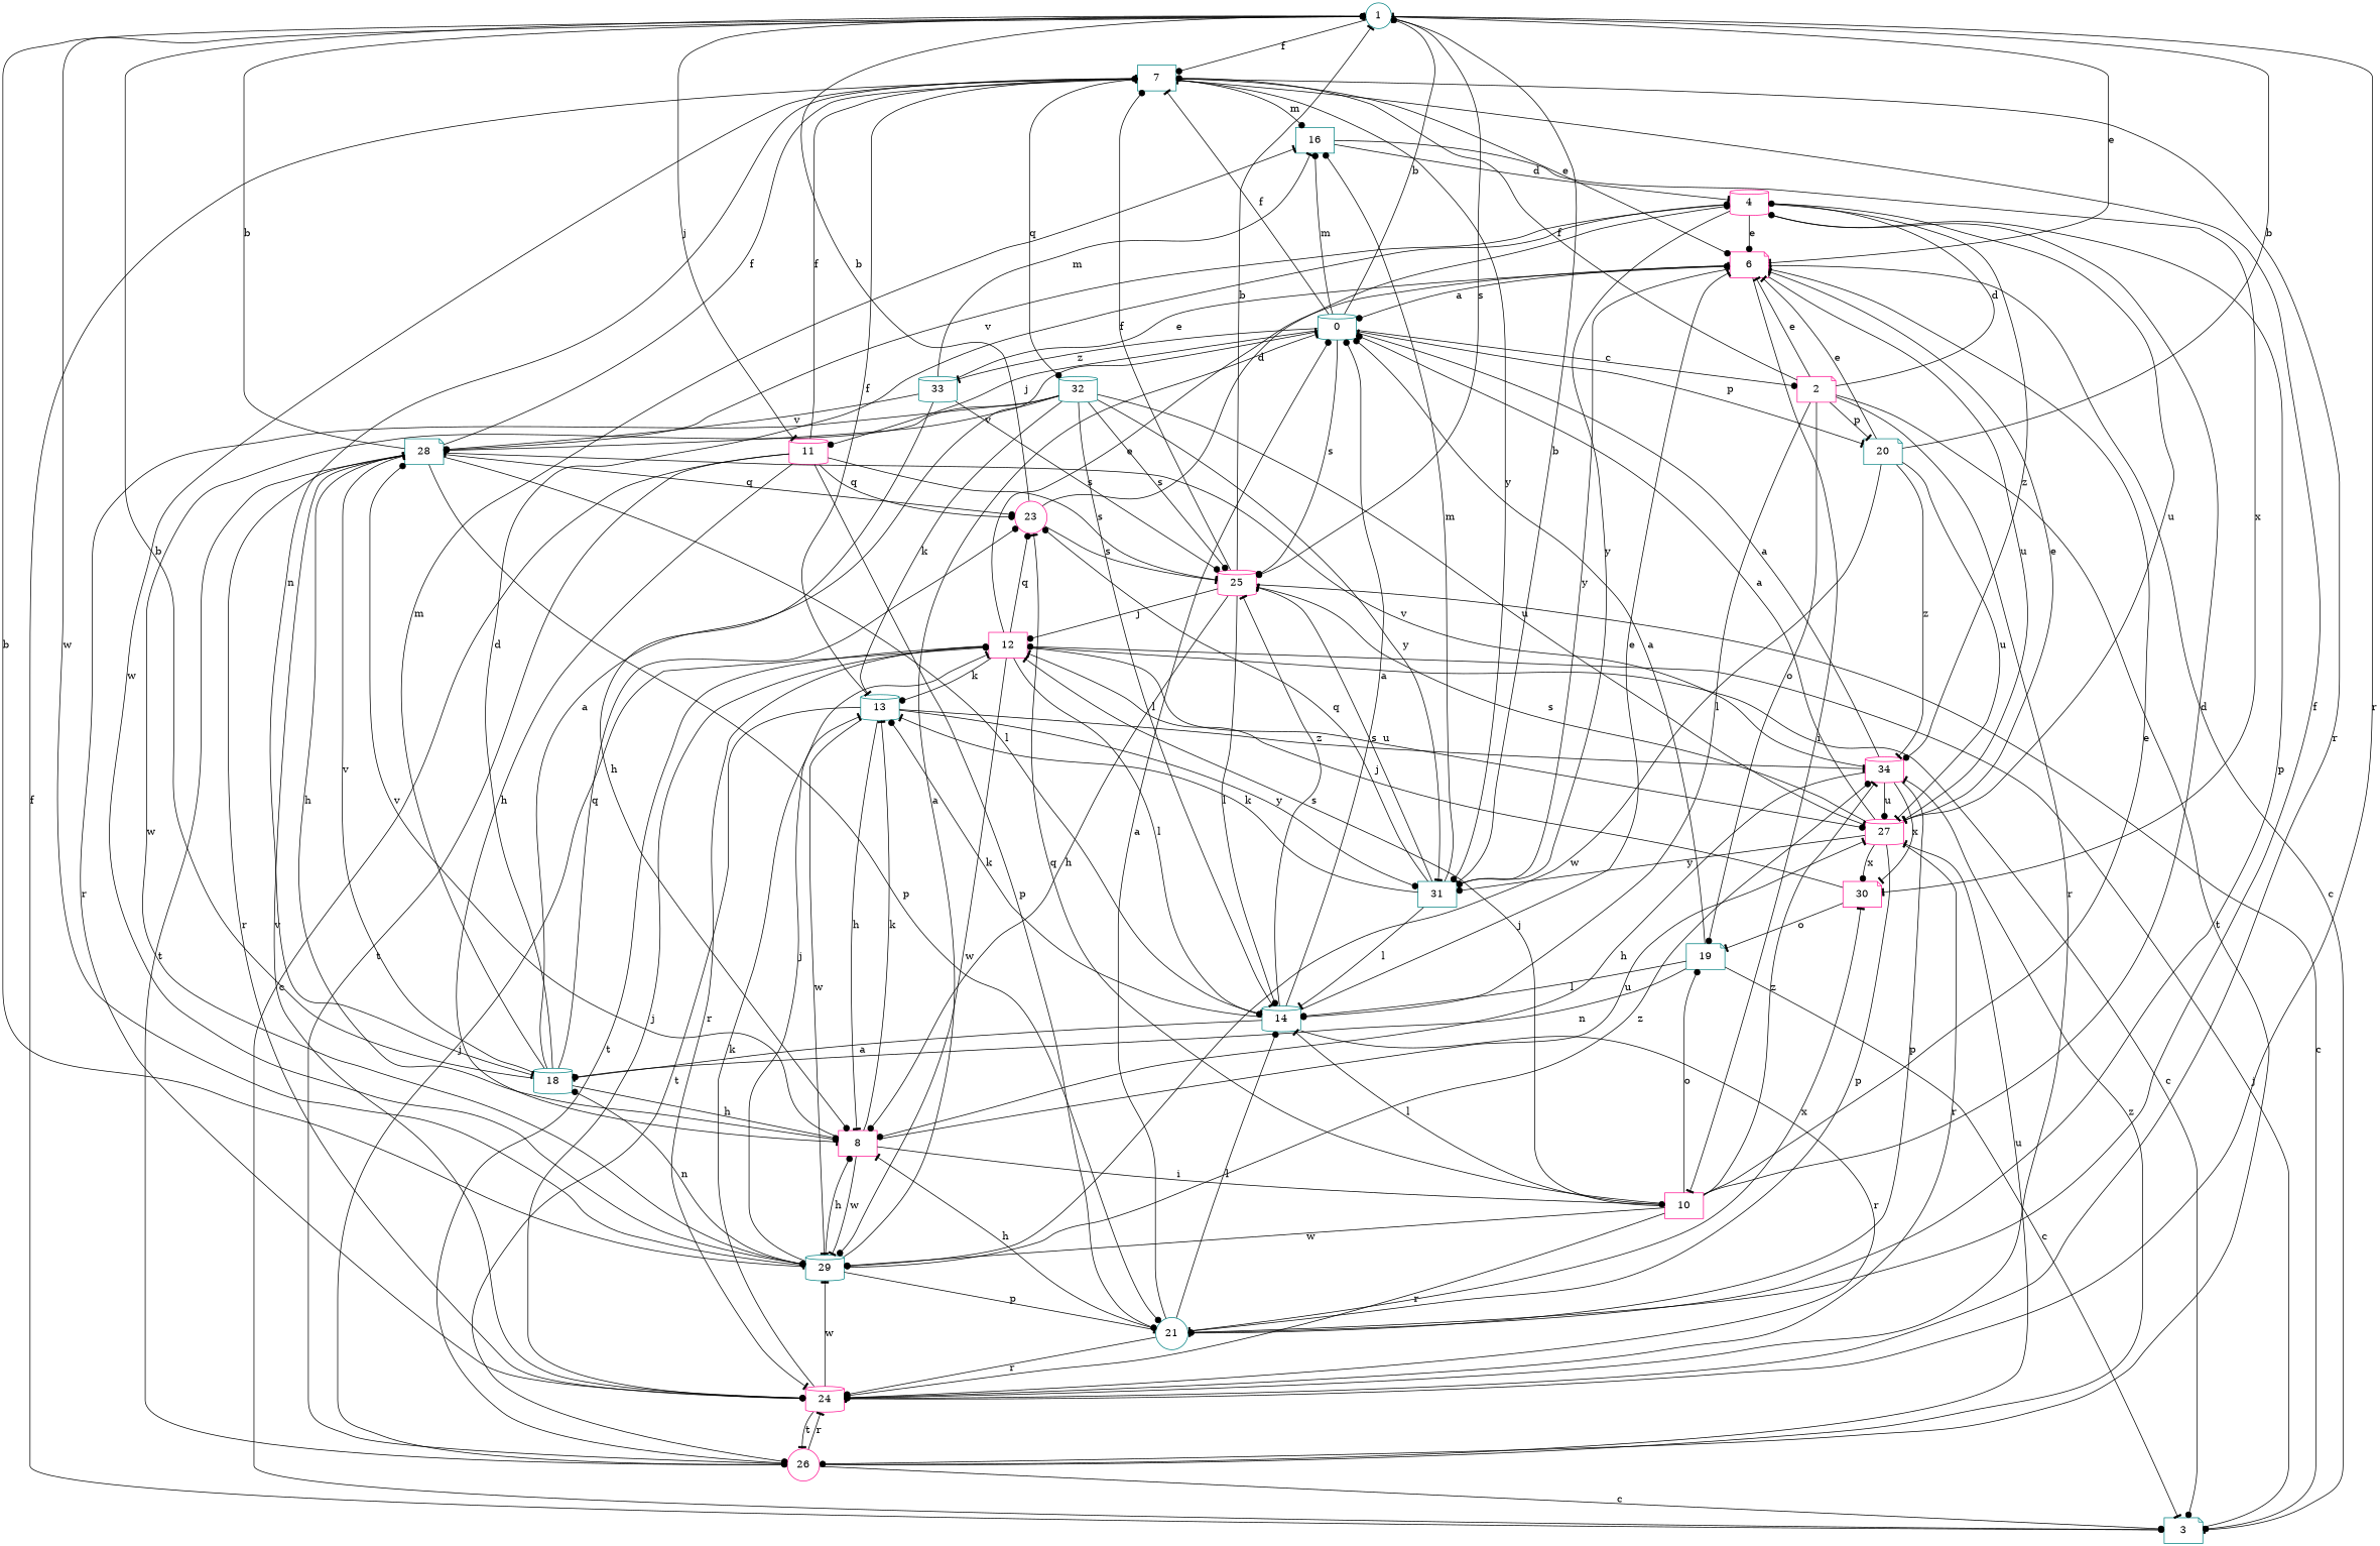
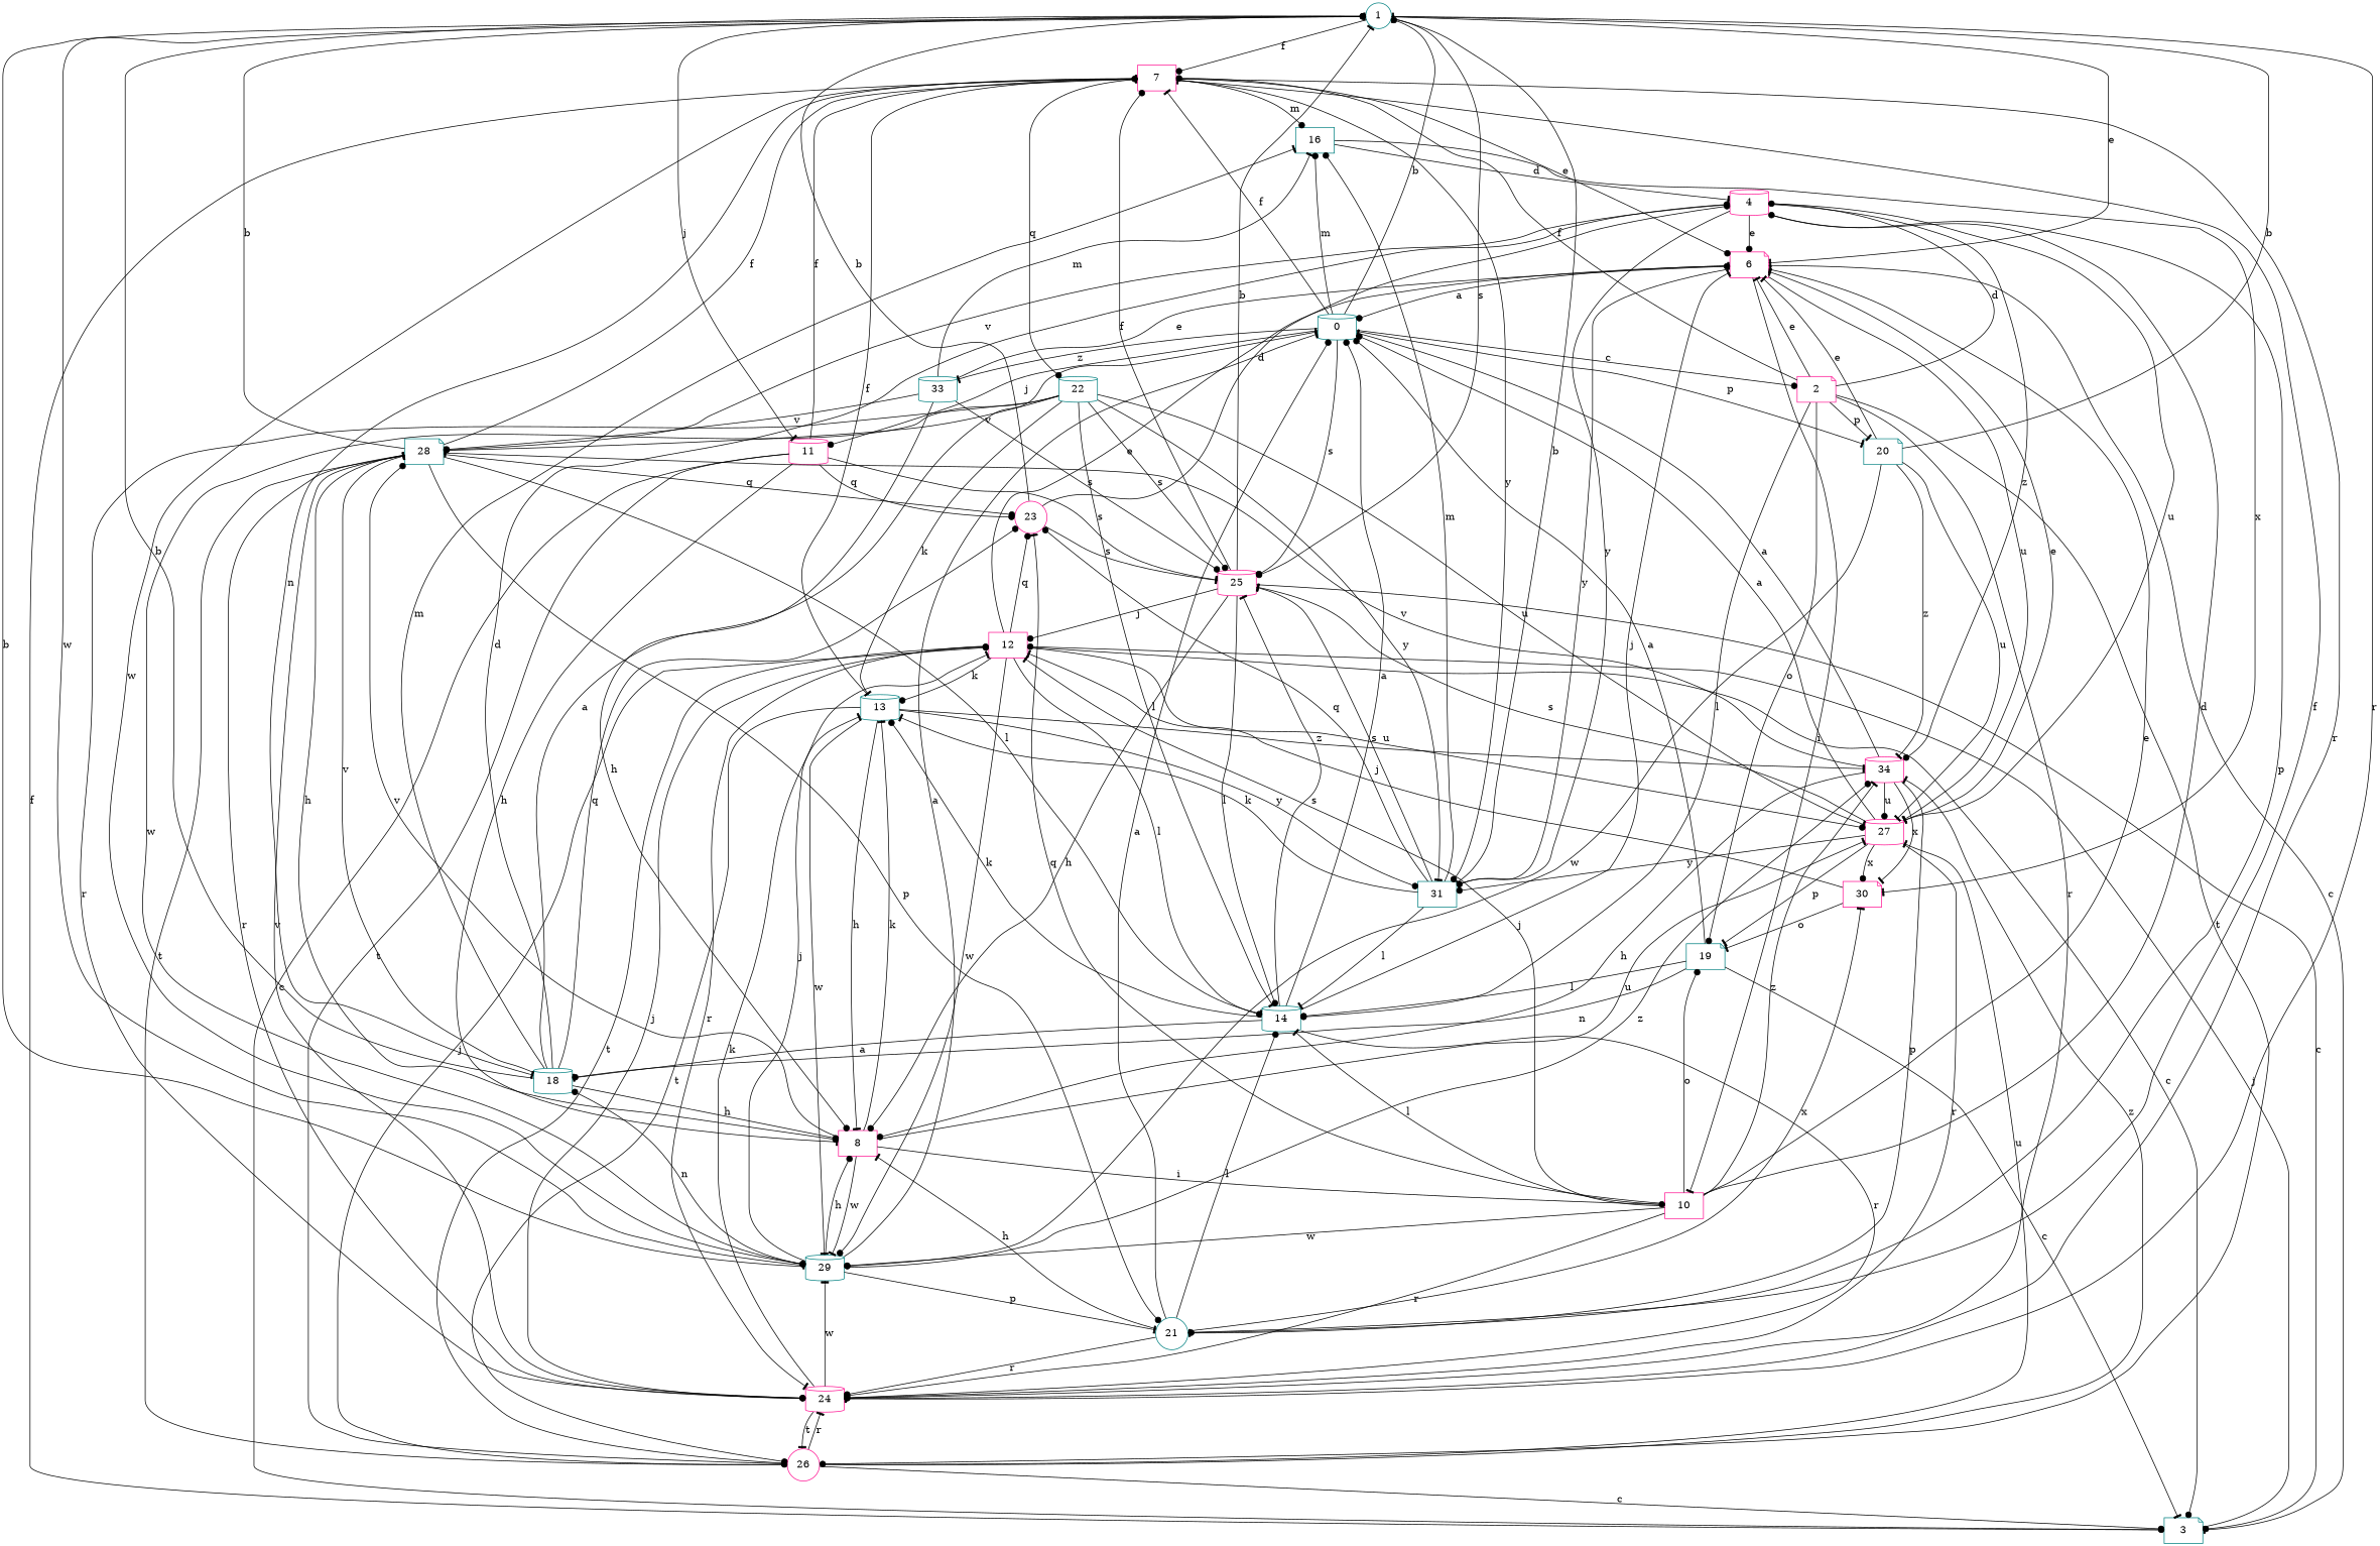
  strict digraph {
    node [color=teal shape=cylinder]
    edge [arrowhead=dot]
    1 [shape=circle]
    0
    2 [color=deeppink shape=note]
-   7 [shape=box]
+   7 [color=deeppink shape=box]
    11 [color=deeppink]
    16 [shape=box]
    20 [shape=note]
    25 [color=deeppink]
    33
    6 [color=deeppink shape=note]
    24 [color=deeppink]
    29
    4 [color=deeppink]
    14
    19 [shape=note]
    26 [color=deeppink shape=circle]
    31 [shape=box]
    18
-   22 [label=32]
+   22
    3 [shape=note]
    21 [shape=circle]
    8 [color=deeppink shape=box]
    23 [color=deeppink shape=circle]
    30 [color=deeppink shape=note]
    27 [color=deeppink]
    34 [color=deeppink]
    12 [color=deeppink shape=box]
    28 [shape=note]
    10 [color=deeppink shape=box]
    13
    1 -> 7 [label=f]
    1 -> 11 [arrowhead=tee label=j]
    1 -> 25 [label=s]
    1 -> 6 [arrowhead=tee label=e]
    1 -> 24 [arrowhead=tee label=r]
    1 -> 29 [arrowhead=tee label=w]
    0 -> 1 [label=b]
    0 -> 2 [label=c]
    0 -> 7 [arrowhead=tee label=f]
    0 -> 11 [label=j]
    0 -> 16 [label=m]
    0 -> 20 [arrowhead=tee label=p]
    0 -> 25 [label=s]
    0 -> 33 [arrowhead=tee label=z]
    2 -> 7 [label=f]
    2 -> 20 [arrowhead=tee label=p]
    2 -> 6 [arrowhead=tee label=e]
    2 -> 24 [label=r]
    2 -> 4 [label=d]
    2 -> 14 [label=l]
    2 -> 19 [label=o]
    2 -> 26 [label=t]
    7 -> 16 [label=m]
    7 -> 6 [label=e]
    7 -> 24 [arrowhead=tee label=r]
    7 -> 29 [label=w]
    7 -> 31 [label=y]
    7 -> 18 [arrowhead=tee label=n]
    7 -> 22 [label=q]
    11 -> 7 [arrowhead=tee label=f]
    11 -> 25 [arrowhead=tee label=s]
    11 -> 26 [label=t]
    11 -> 3 [label=c]
-   11 -> 21 [label=p]
    11 -> 8 [arrowhead=tee label=h]
    11 -> 23 [label=q]
    16 -> 4 [arrowhead=tee label=d]
    16 -> 30 [arrowhead=tee label=x]
    20 -> 1 [arrowhead=tee label=b]
    20 -> 6 [arrowhead=tee label=e]
    20 -> 29 [label=w]
    20 -> 27 [arrowhead=tee label=u]
    20 -> 34 [arrowhead=tee label=z]
    25 -> 1 [arrowhead=tee label=b]
    25 -> 7 [label=f]
    25 -> 14 [label=l]
    25 -> 3 [label=c]
    25 -> 8 [label=h]
    25 -> 12 [label=j]
    33 -> 16 [arrowhead=tee label=m]
    33 -> 25 [label=s]
    33 -> 6 [label=e]
    33 -> 8 [label=h]
    33 -> 28 [label=v]
    6 -> 0 [label=a]
    6 -> 31 [label=y]
    6 -> 3 [arrowhead=tee label=c]
    6 -> 27 [arrowhead=tee label=u]
    6 -> 10 [arrowhead=tee label=i]
    24 -> 29 [arrowhead=tee label=w]
    24 -> 26 [arrowhead=tee label=t]
    24 -> 12 [label=j]
    24 -> 28 [arrowhead=tee label=v]
    24 -> 13 [arrowhead=tee label=k]
    29 -> 1 [arrowhead=tee label=b]
    29 -> 0 [arrowhead=tee label=a]
    29 -> 18 [label=n]
    29 -> 21 [arrowhead=tee label=p]
    29 -> 8 [label=h]
    29 -> 34 [label=z]
    29 -> 12 [arrowhead=tee label=j]
    4 -> 6 [label=e]
    4 -> 31 [arrowhead=tee label=y]
    4 -> 21 [label=p]
    4 -> 27 [arrowhead=tee label=u]
    4 -> 34 [label=z]
    4 -> 28 [label=v]
    14 -> 0 [label=a]
    14 -> 25 [arrowhead=tee label=s]
-   14 -> 6 [arrowhead=tee label=e]
+   14 -> 6 [arrowhead=tee label=j]
    14 -> 24 [label=r]
    14 -> 18 [arrowhead=tee label=a]
    14 -> 13 [label=k]
    19 -> 0 [label=a]
    19 -> 14 [label=l]
    19 -> 18 [label=n]
    19 -> 3 [arrowhead=tee label=c]
    26 -> 24 [arrowhead=tee label=r]
    26 -> 3 [label=c]
    26 -> 27 [arrowhead=tee label=u]
    26 -> 34 [arrowhead=tee label=z]
    26 -> 12 [label=j]
    31 -> 1 [arrowhead=tee label=b]
    31 -> 16 [label=m]
    31 -> 25 [arrowhead=tee label=s]
    31 -> 14 [arrowhead=tee label=l]
    31 -> 23 [label=q]
    31 -> 13 [arrowhead=tee label=k]
    18 -> 1 [label=b]
    18 -> 0 [arrowhead=tee label=a]
    18 -> 16 [arrowhead=tee label=m]
    18 -> 4 [label=d]
    18 -> 8 [label=h]
    18 -> 23 [label=q]
    18 -> 28 [arrowhead=tee label=v]
    22 -> 25 [label=s]
    22 -> 24 [label=r]
    22 -> 29 [label=w]
    22 -> 14 [arrowhead=tee label=l]
    22 -> 31 [arrowhead=tee label=y]
    22 -> 27 [arrowhead=tee label=u]
    22 -> 28 [arrowhead=tee label=v]
    22 -> 13 [arrowhead=tee label=k]
    3 -> 7 [label=f]
    3 -> 12 [label=j]
    21 -> 0 [label=a]
    21 -> 7 [arrowhead=tee label=f]
    21 -> 24 [label=r]
    21 -> 14 [label=l]
    21 -> 8 [arrowhead=tee label=h]
    21 -> 30 [arrowhead=tee label=x]
    8 -> 29 [arrowhead=tee label=w]
    8 -> 27 [arrowhead=tee label=u]
    8 -> 28 [label=v]
    8 -> 10 [label=i]
    8 -> 13 [arrowhead=tee label=k]
    23 -> 1 [label=b]
    23 -> 25 [arrowhead=tee label=s]
    23 -> 4 [label=d]
    30 -> 19 [arrowhead=tee label=o]
    30 -> 12 [arrowhead=tee label=j]
    27 -> 0 [label=a]
    27 -> 25 [arrowhead=tee label=s]
    27 -> 6 [arrowhead=tee label=e]
    27 -> 24 [arrowhead=tee label=r]
    27 -> 31 [label=y]
-   27 -> 21 [arrowhead=tee label=p]
+   27 -> 19 [arrowhead=tee label=p]
    27 -> 30 [label=x]
    34 -> 0 [arrowhead=tee label=a]
    34 -> 21 [arrowhead=tee label=p]
    34 -> 8 [label=h]
    34 -> 30 [arrowhead=tee label=x]
    34 -> 27 [label=u]
    34 -> 28 [arrowhead=tee label=v]
    12 -> 6 [arrowhead=tee label=e]
    12 -> 24 [arrowhead=tee label=r]
    12 -> 29 [label=w]
    12 -> 14 [label=l]
    12 -> 26 [arrowhead=tee label=t]
    12 -> 3 [label=c]
    12 -> 23 [label=q]
    12 -> 27 [label=u]
    12 -> 13 [label=k]
    28 -> 1 [label=b]
    28 -> 7 [arrowhead=tee label=f]
    28 -> 24 [label=r]
    28 -> 14 [arrowhead=tee label=l]
    28 -> 26 [label=t]
    28 -> 21 [label=p]
    28 -> 8 [label=h]
    28 -> 23 [label=q]
    10 -> 6 [arrowhead=tee label=e]
    10 -> 24 [label=r]
    10 -> 29 [label=w]
    10 -> 4 [label=d]
    10 -> 14 [arrowhead=tee label=l]
    10 -> 19 [label=o]
    10 -> 23 [arrowhead=tee label=q]
    10 -> 34 [arrowhead=tee label=z]
    10 -> 12 [arrowhead=tee label=j]
    13 -> 7 [arrowhead=tee label=f]
    13 -> 29 [arrowhead=tee label=w]
    13 -> 26 [label=t]
    13 -> 31 [label=y]
    13 -> 8 [arrowhead=tee label=h]
    13 -> 34 [arrowhead=tee label=z]
  }
